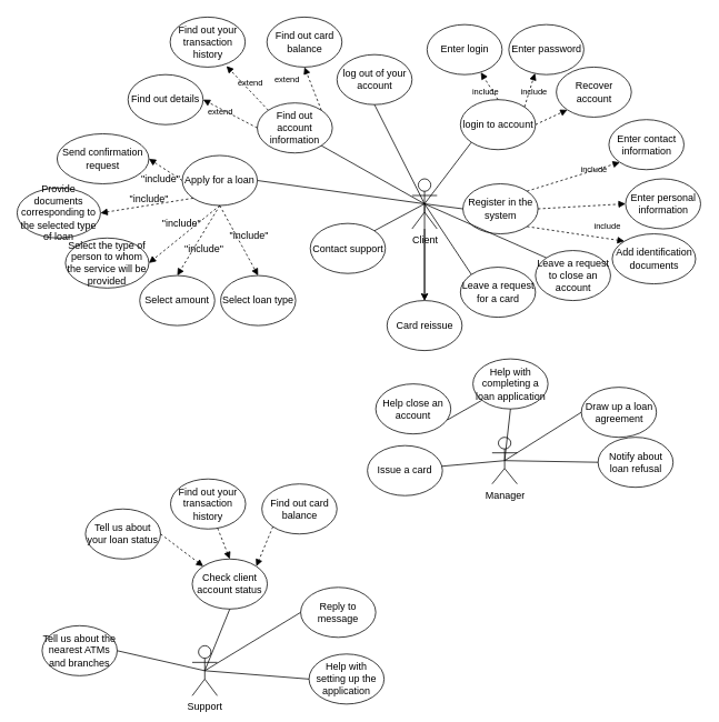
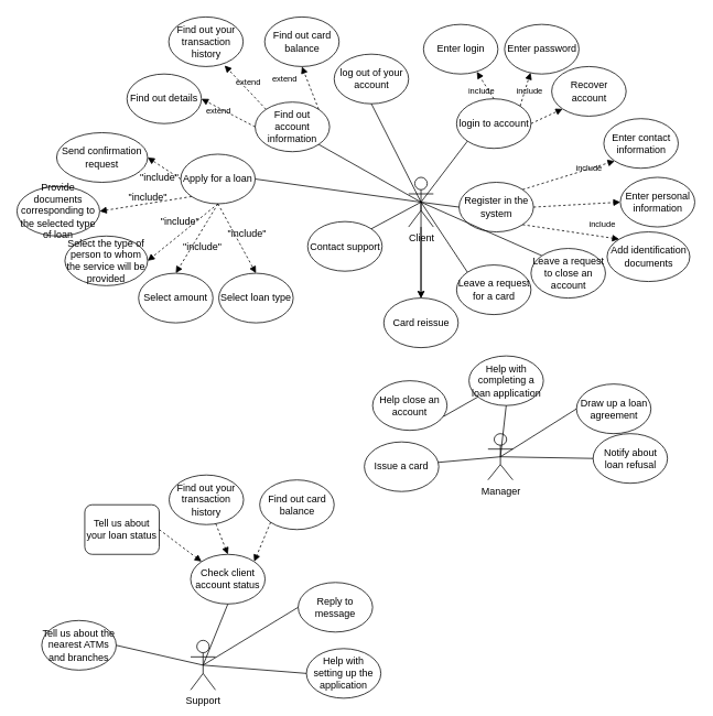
  <mxCell id="0" />
  <mxCell id="1" parent="0" />
  <mxCell id="2" value="" style="edgeStyle=orthogonalEdgeStyle;rounded=0;orthogonalLoop=1;jettySize=auto;html=1;" parent="1" source="4" target="53" edge="1"><mxGeometry relative="1" as="geometry" /></mxCell>
  <mxCell id="3" value="" style="edgeStyle=orthogonalEdgeStyle;rounded=0;orthogonalLoop=1;jettySize=auto;html=1;exitX=0.5;exitY=0.5;exitDx=0;exitDy=0;exitPerimeter=0;" parent="1" source="4" target="53" edge="1"><mxGeometry relative="1" as="geometry" /></mxCell>
  <mxCell id="4" value="Client" style="shape=umlActor;verticalLabelPosition=bottom;verticalAlign=top;html=1;outlineConnect=0;" parent="1" vertex="1"><mxGeometry x="493.5" y="214" width="30" height="60" as="geometry" /></mxCell>
  <mxCell id="5" value="Manager" style="shape=umlActor;verticalLabelPosition=bottom;verticalAlign=top;html=1;outlineConnect=0;" parent="1" vertex="1"><mxGeometry x="589.5" y="524" width="30" height="56" as="geometry" /></mxCell>
  <mxCell id="6" value="Register in the system" style="ellipse;whiteSpace=wrap;html=1;" parent="1" vertex="1"><mxGeometry x="554.5" y="220" width="90" height="60" as="geometry" /></mxCell>
  <mxCell id="7" value="login to account" style="ellipse;whiteSpace=wrap;html=1;" parent="1" vertex="1"><mxGeometry x="551.5" y="119" width="90" height="60" as="geometry" /></mxCell>
  <mxCell id="8" value="Apply for a loan" style="ellipse;whiteSpace=wrap;html=1;" parent="1" vertex="1"><mxGeometry x="218" y="186" width="90" height="60" as="geometry" /></mxCell>
  <mxCell id="9" value="Enter personal information" style="ellipse;whiteSpace=wrap;html=1;" parent="1" vertex="1"><mxGeometry x="749.5" y="214" width="90" height="60" as="geometry" /></mxCell>
  <mxCell id="10" value="Add identification documents" style="ellipse;whiteSpace=wrap;html=1;" parent="1" vertex="1"><mxGeometry x="733.5" y="280" width="100" height="60" as="geometry" /></mxCell>
  <mxCell id="11" value="Select amount" style="ellipse;whiteSpace=wrap;html=1;" parent="1" vertex="1"><mxGeometry x="167" y="330" width="90" height="60" as="geometry" /></mxCell>
  <mxCell id="12" value="Select loan type" style="ellipse;whiteSpace=wrap;html=1;" parent="1" vertex="1"><mxGeometry x="264" y="330" width="90" height="60" as="geometry" /></mxCell>
  <mxCell id="13" value="Provide documents corresponding to the selected type of loan" style="ellipse;whiteSpace=wrap;html=1;" parent="1" vertex="1"><mxGeometry y="225" width="100" height="60" as="geometry" x="20" /></mxCell>
  <mxCell id="14" value="Send confirmation request" style="ellipse;whiteSpace=wrap;html=1;" parent="1" vertex="1"><mxGeometry x="68" y="160" width="110" height="60" as="geometry" /></mxCell>
  <mxCell id="15" value="" style="endArrow=none;html=1;rounded=0;entryX=0;entryY=0.5;entryDx=0;entryDy=0;exitX=0.5;exitY=0.5;exitDx=0;exitDy=0;exitPerimeter=0;" parent="1" source="4" target="6" edge="1"><mxGeometry width="50" height="50" relative="1" as="geometry"><mxPoint x="363.5" y="304" as="sourcePoint" /><mxPoint x="413.5" y="254" as="targetPoint" /></mxGeometry></mxCell>
  <mxCell id="16" value="" style="html=1;verticalAlign=bottom;labelBackgroundColor=none;endArrow=block;endFill=1;dashed=1;rounded=0;entryX=0.5;entryY=0;entryDx=0;entryDy=0;exitX=0.5;exitY=1;exitDx=0;exitDy=0;" parent="1" source="8" target="11" edge="1"><mxGeometry width="160" relative="1" as="geometry"><mxPoint x="258" y="240" as="sourcePoint" /><mxPoint x="168" y="516" as="targetPoint" /></mxGeometry></mxCell>
  <mxCell id="17" value="" style="html=1;verticalAlign=bottom;labelBackgroundColor=none;endArrow=block;endFill=1;dashed=1;rounded=0;exitX=1;exitY=1;exitDx=0;exitDy=0;entryX=0;entryY=0;entryDx=0;entryDy=0;" parent="1" source="6" target="10" edge="1"><mxGeometry width="160" relative="1" as="geometry"><mxPoint x="311.5" y="352" as="sourcePoint" /><mxPoint x="471.5" y="352" as="targetPoint" /></mxGeometry></mxCell>
  <mxCell id="18" value="" style="endArrow=none;html=1;rounded=0;entryX=0.5;entryY=0.5;entryDx=0;entryDy=0;entryPerimeter=0;exitX=1;exitY=0.5;exitDx=0;exitDy=0;" parent="1" source="8" target="4" edge="1"><mxGeometry width="50" height="50" relative="1" as="geometry"><mxPoint x="343.5" y="324" as="sourcePoint" /><mxPoint x="393.5" y="274" as="targetPoint" /></mxGeometry></mxCell>
  <mxCell id="19" value="" style="html=1;verticalAlign=bottom;labelBackgroundColor=none;endArrow=block;endFill=1;dashed=1;rounded=0;exitX=0.5;exitY=1;exitDx=0;exitDy=0;entryX=0.5;entryY=0;entryDx=0;entryDy=0;" parent="1" source="8" target="12" edge="1"><mxGeometry width="160" relative="1" as="geometry"><mxPoint x="128" y="326" as="sourcePoint" /><mxPoint x="288" y="326" as="targetPoint" /><Array as="points" /></mxGeometry></mxCell>
  <mxCell id="20" value="" style="html=1;verticalAlign=bottom;labelBackgroundColor=none;endArrow=block;endFill=1;dashed=1;rounded=0;exitX=0;exitY=0.5;exitDx=0;exitDy=0;entryX=1;entryY=0.5;entryDx=0;entryDy=0;" parent="1" source="8" target="14" edge="1"><mxGeometry width="160" relative="1" as="geometry"><mxPoint x="128" y="326" as="sourcePoint" /><mxPoint x="288" y="326" as="targetPoint" /></mxGeometry></mxCell>
  <mxCell id="21" value="" style="html=1;verticalAlign=bottom;labelBackgroundColor=none;endArrow=block;endFill=1;dashed=1;rounded=0;exitX=0;exitY=1;exitDx=0;exitDy=0;entryX=1;entryY=0.5;entryDx=0;entryDy=0;" parent="1" source="8" target="13" edge="1"><mxGeometry width="160" relative="1" as="geometry"><mxPoint x="227.5" y="257.5" as="sourcePoint" /><mxPoint x="288" y="326" as="targetPoint" /></mxGeometry></mxCell>
  <mxCell id="22" value="" style="html=1;verticalAlign=bottom;labelBackgroundColor=none;endArrow=block;endFill=1;dashed=1;rounded=0;exitX=1;exitY=0.5;exitDx=0;exitDy=0;entryX=0;entryY=0.5;entryDx=0;entryDy=0;" parent="1" source="6" target="9" edge="1"><mxGeometry width="160" relative="1" as="geometry"><mxPoint x="737.497" y="155.213" as="sourcePoint" /><mxPoint x="478" y="264" as="targetPoint" /></mxGeometry></mxCell>
  <mxCell id="23" value="Select the type of person to whom the service will be provided" style="ellipse;whiteSpace=wrap;html=1;" parent="1" vertex="1"><mxGeometry x="78" y="285" width="100" height="60" as="geometry" /></mxCell>
  <mxCell id="24" value="" style="html=1;verticalAlign=bottom;labelBackgroundColor=none;endArrow=block;endFill=1;dashed=1;rounded=0;exitX=0.5;exitY=1;exitDx=0;exitDy=0;entryX=1;entryY=0.5;entryDx=0;entryDy=0;" parent="1" source="8" target="23" edge="1"><mxGeometry width="160" relative="1" as="geometry"><mxPoint x="208" y="366" as="sourcePoint" /><mxPoint x="368" y="366" as="targetPoint" /></mxGeometry></mxCell>
  <mxCell id="25" value="Draw up a loan agreement" style="ellipse;whiteSpace=wrap;html=1;" parent="1" vertex="1"><mxGeometry x="696.5" y="464" width="90" height="60" as="geometry" /></mxCell>
  <mxCell id="26" value="" style="endArrow=none;html=1;rounded=0;exitX=0.5;exitY=0.5;exitDx=0;exitDy=0;exitPerimeter=0;entryX=0;entryY=0.5;entryDx=0;entryDy=0;" parent="1" source="5" target="25" edge="1"><mxGeometry width="50" height="50" relative="1" as="geometry"><mxPoint x="766.5" y="534" as="sourcePoint" /><mxPoint x="816.5" y="484" as="targetPoint" /></mxGeometry></mxCell>
  <mxCell id="27" value="" style="endArrow=none;html=1;rounded=0;exitX=0.5;exitY=0.5;exitDx=0;exitDy=0;exitPerimeter=0;entryX=0;entryY=0;entryDx=0;entryDy=0;" parent="1" source="4" target="51" edge="1"><mxGeometry width="50" height="50" relative="1" as="geometry"><mxPoint x="483.5" y="454" as="sourcePoint" /><mxPoint x="556.68" y="322.787" as="targetPoint" /></mxGeometry></mxCell>
  <mxCell id="28" value="Notify about loan refusal" style="ellipse;whiteSpace=wrap;html=1;" parent="1" vertex="1"><mxGeometry x="716.5" y="524" width="90" height="60" as="geometry" /></mxCell>
  <mxCell id="29" value="" style="endArrow=none;html=1;rounded=0;exitX=0.5;exitY=0.5;exitDx=0;exitDy=0;exitPerimeter=0;entryX=0;entryY=0.5;entryDx=0;entryDy=0;" parent="1" source="5" target="28" edge="1"><mxGeometry width="50" height="50" relative="1" as="geometry"><mxPoint x="766.5" y="524" as="sourcePoint" /><mxPoint x="816.5" y="474" as="targetPoint" /></mxGeometry></mxCell>
  <mxCell id="30" value="include" style="text;html=1;strokeColor=none;fillColor=none;align=center;verticalAlign=middle;whiteSpace=wrap;rounded=0;fontSize=10;" parent="1" vertex="1"><mxGeometry x="691.5" y="192" width="40" height="20" as="geometry" /></mxCell>
  <mxCell id="31" value="include" style="text;html=1;strokeColor=none;fillColor=none;align=center;verticalAlign=middle;whiteSpace=wrap;rounded=0;fontSize=10;" parent="1" vertex="1"><mxGeometry x="707.5" y="260" width="40" height="20" as="geometry" /></mxCell>
  <mxCell id="32" value="Help with completing a loan application" style="ellipse;whiteSpace=wrap;html=1;" parent="1" vertex="1"><mxGeometry x="566.5" y="430" width="90" height="60" as="geometry" /></mxCell>
  <mxCell id="33" value="" style="endArrow=none;html=1;rounded=0;fontSize=12;exitX=0.5;exitY=0.5;exitDx=0;exitDy=0;exitPerimeter=0;entryX=0.5;entryY=1;entryDx=0;entryDy=0;" parent="1" source="5" target="32" edge="1"><mxGeometry width="50" height="50" relative="1" as="geometry"><mxPoint x="916.5" y="470" as="sourcePoint" /><mxPoint x="966.5" y="420" as="targetPoint" /></mxGeometry></mxCell>
  <mxCell id="34" value="&quot;include&quot;" style="text;html=1;strokeColor=none;fillColor=none;align=center;verticalAlign=middle;whiteSpace=wrap;rounded=0;fontSize=12;" parent="1" vertex="1"><mxGeometry x="273" y="275" width="51" height="15" as="geometry" /></mxCell>
  <mxCell id="35" value="&quot;include&quot;" style="text;html=1;strokeColor=none;fillColor=none;align=center;verticalAlign=middle;whiteSpace=wrap;rounded=0;fontSize=12;" parent="1" vertex="1"><mxGeometry x="218.5" y="290" width="51" height="15" as="geometry" /></mxCell>
  <mxCell id="36" value="&quot;include&quot;" style="text;html=1;strokeColor=none;fillColor=none;align=center;verticalAlign=middle;whiteSpace=wrap;rounded=0;fontSize=12;" parent="1" vertex="1"><mxGeometry x="153" y="231" width="51" height="15" as="geometry" /></mxCell>
  <mxCell id="37" value="&quot;include&quot;" style="text;html=1;strokeColor=none;fillColor=none;align=center;verticalAlign=middle;whiteSpace=wrap;rounded=0;fontSize=12;" parent="1" vertex="1"><mxGeometry x="167" y="207" width="51" height="15" as="geometry" /></mxCell>
  <mxCell id="38" value="Enter login" style="ellipse;whiteSpace=wrap;html=1;" parent="1" vertex="1"><mxGeometry x="511.5" y="29" width="90" height="60" as="geometry" /></mxCell>
  <mxCell id="39" value="Enter contact information" style="ellipse;whiteSpace=wrap;html=1;" parent="1" vertex="1"><mxGeometry x="729.5" y="143" width="90" height="60" as="geometry" /></mxCell>
  <mxCell id="40" value="Enter password" style="ellipse;whiteSpace=wrap;html=1;" parent="1" vertex="1"><mxGeometry x="609.5" y="29" width="90" height="60" as="geometry" /></mxCell>
  <mxCell id="41" value="Recover account" style="ellipse;whiteSpace=wrap;html=1;" parent="1" vertex="1"><mxGeometry x="666.5" y="80" width="90" height="60" as="geometry" /></mxCell>
  <mxCell id="42" value="log out of your account" style="ellipse;whiteSpace=wrap;html=1;" parent="1" vertex="1"><mxGeometry x="403.5" y="65" width="90" height="60" as="geometry" /></mxCell>
  <mxCell id="43" value="Find out account information" style="ellipse;whiteSpace=wrap;html=1;" parent="1" vertex="1"><mxGeometry x="308" y="123" width="90" height="60" as="geometry" /></mxCell>
  <mxCell id="44" value="Find out card balance" style="ellipse;whiteSpace=wrap;html=1;" parent="1" vertex="1"><mxGeometry x="319.5" y="20" width="90" height="60" as="geometry" /></mxCell>
  <mxCell id="45" value="Find out your transaction history" style="ellipse;whiteSpace=wrap;html=1;" parent="1" vertex="1"><mxGeometry x="203.5" y="20" width="90" height="60" as="geometry" /></mxCell>
  <mxCell id="46" value="Find out details" style="ellipse;whiteSpace=wrap;html=1;" parent="1" vertex="1"><mxGeometry x="153" y="89" width="90" height="60" as="geometry" /></mxCell>
  <mxCell id="47" value="" style="endArrow=none;html=1;rounded=0;entryX=0.5;entryY=0.5;entryDx=0;entryDy=0;entryPerimeter=0;exitX=1;exitY=1;exitDx=0;exitDy=0;" parent="1" source="43" target="4" edge="1"><mxGeometry width="50" height="50" relative="1" as="geometry"><mxPoint x="290.32" y="197.787" as="sourcePoint" /><mxPoint x="518.5" y="254" as="targetPoint" /></mxGeometry></mxCell>
  <mxCell id="48" value="" style="endArrow=none;html=1;rounded=0;entryX=0.5;entryY=0.5;entryDx=0;entryDy=0;entryPerimeter=0;exitX=0.5;exitY=1;exitDx=0;exitDy=0;" parent="1" source="42" target="4" edge="1"><mxGeometry width="50" height="50" relative="1" as="geometry"><mxPoint x="370.32" y="171.213" as="sourcePoint" /><mxPoint x="518.5" y="254" as="targetPoint" /></mxGeometry></mxCell>
  <mxCell id="49" value="" style="endArrow=none;html=1;rounded=0;exitX=0;exitY=1;exitDx=0;exitDy=0;entryX=0.5;entryY=0.5;entryDx=0;entryDy=0;entryPerimeter=0;" parent="1" source="7" target="4" edge="1"><mxGeometry width="50" height="50" relative="1" as="geometry"><mxPoint x="380.32" y="181.213" as="sourcePoint" /><mxPoint x="559.5" y="230" as="targetPoint" /></mxGeometry></mxCell>
  <mxCell id="50" value="" style="endArrow=none;html=1;rounded=0;entryX=0;entryY=0;entryDx=0;entryDy=0;exitX=0.5;exitY=0.5;exitDx=0;exitDy=0;exitPerimeter=0;" parent="1" source="4" target="52" edge="1"><mxGeometry width="50" height="50" relative="1" as="geometry"><mxPoint x="666.5" y="390.003" as="sourcePoint" /><mxPoint x="814.68" y="472.79" as="targetPoint" /></mxGeometry></mxCell>
  <mxCell id="51" value="Leave a request to close an account" style="ellipse;whiteSpace=wrap;html=1;" parent="1" vertex="1"><mxGeometry x="641.5" y="300" width="90" height="60" as="geometry" /></mxCell>
  <mxCell id="52" value="Leave a request for a card" style="ellipse;whiteSpace=wrap;html=1;" parent="1" vertex="1"><mxGeometry x="551.5" y="320" width="90" height="60" as="geometry" /></mxCell>
  <mxCell id="53" value="Card reissue" style="ellipse;whiteSpace=wrap;html=1;" parent="1" vertex="1"><mxGeometry x="463.5" y="360" width="90" height="60" as="geometry" /></mxCell>
  <mxCell id="54" value="&quot;include&quot;" style="text;html=1;strokeColor=none;fillColor=none;align=center;verticalAlign=middle;whiteSpace=wrap;rounded=0;fontSize=12;" parent="1" vertex="1"><mxGeometry x="192" y="260" width="51" height="15" as="geometry" /></mxCell>
  <mxCell id="55" value="Contact support" style="ellipse;whiteSpace=wrap;html=1;" parent="1" vertex="1"><mxGeometry x="371.5" y="267.5" width="90" height="60" as="geometry" /></mxCell>
  <mxCell id="56" value="" style="endArrow=none;html=1;rounded=0;entryX=1;entryY=0;entryDx=0;entryDy=0;exitX=0.5;exitY=0.5;exitDx=0;exitDy=0;exitPerimeter=0;" parent="1" source="4" target="55" edge="1"><mxGeometry width="50" height="50" relative="1" as="geometry"><mxPoint x="539.5" y="220" as="sourcePoint" /><mxPoint x="516.5" y="340" as="targetPoint" /></mxGeometry></mxCell>
  <mxCell id="57" value="" style="html=1;verticalAlign=bottom;labelBackgroundColor=none;endArrow=block;endFill=1;dashed=1;rounded=0;exitX=1;exitY=0;exitDx=0;exitDy=0;entryX=0;entryY=1;entryDx=0;entryDy=0;" parent="1" source="6" target="39" edge="1"><mxGeometry width="160" relative="1" as="geometry"><mxPoint x="689.5" y="260" as="sourcePoint" /><mxPoint x="759.5" y="254" as="targetPoint" /></mxGeometry></mxCell>
  <mxCell id="58" value="" style="html=1;verticalAlign=bottom;labelBackgroundColor=none;endArrow=block;endFill=1;dashed=1;rounded=0;exitX=1;exitY=0.5;exitDx=0;exitDy=0;entryX=0;entryY=1;entryDx=0;entryDy=0;" parent="1" source="7" target="41" edge="1"><mxGeometry width="160" relative="1" as="geometry"><mxPoint x="676.53" y="238.928" as="sourcePoint" /><mxPoint x="752.47" y="204.072" as="targetPoint" /></mxGeometry></mxCell>
  <mxCell id="59" value="" style="html=1;verticalAlign=bottom;labelBackgroundColor=none;endArrow=block;endFill=1;dashed=1;rounded=0;exitX=1;exitY=0;exitDx=0;exitDy=0;entryX=0.349;entryY=0.971;entryDx=0;entryDy=0;entryPerimeter=0;" parent="1" source="7" target="40" edge="1"><mxGeometry width="160" relative="1" as="geometry"><mxPoint x="651.5" y="159" as="sourcePoint" /><mxPoint x="689.47" y="141.072" as="targetPoint" /></mxGeometry></mxCell>
  <mxCell id="60" value="" style="html=1;verticalAlign=bottom;labelBackgroundColor=none;endArrow=block;endFill=1;dashed=1;rounded=0;exitX=0.5;exitY=0;exitDx=0;exitDy=0;entryX=0.716;entryY=0.955;entryDx=0;entryDy=0;entryPerimeter=0;" parent="1" source="7" target="38" edge="1"><mxGeometry width="160" relative="1" as="geometry"><mxPoint x="638.53" y="137.928" as="sourcePoint" /><mxPoint x="650.91" y="97.26" as="targetPoint" /></mxGeometry></mxCell>
  <mxCell id="61" value="" style="html=1;verticalAlign=bottom;labelBackgroundColor=none;endArrow=block;endFill=1;dashed=1;rounded=0;exitX=1;exitY=0;exitDx=0;exitDy=0;entryX=0.5;entryY=1;entryDx=0;entryDy=0;" parent="1" source="43" target="44" edge="1"><mxGeometry width="160" relative="1" as="geometry"><mxPoint x="606.5" y="129" as="sourcePoint" /><mxPoint x="585.94" y="96.3" as="targetPoint" /></mxGeometry></mxCell>
  <mxCell id="62" value="" style="html=1;verticalAlign=bottom;labelBackgroundColor=none;endArrow=block;endFill=1;dashed=1;rounded=0;exitX=0;exitY=0;exitDx=0;exitDy=0;entryX=0.75;entryY=0.979;entryDx=0;entryDy=0;entryPerimeter=0;" parent="1" source="43" target="45" edge="1"><mxGeometry width="160" relative="1" as="geometry"><mxPoint x="370.53" y="118.928" as="sourcePoint" /><mxPoint x="374.5" y="90" as="targetPoint" /></mxGeometry></mxCell>
  <mxCell id="63" value="" style="html=1;verticalAlign=bottom;labelBackgroundColor=none;endArrow=block;endFill=1;dashed=1;rounded=0;exitX=0;exitY=0.5;exitDx=0;exitDy=0;entryX=1;entryY=0.5;entryDx=0;entryDy=0;" parent="1" source="43" target="46" edge="1"><mxGeometry width="160" relative="1" as="geometry"><mxPoint x="306.47" y="118.928" as="sourcePoint" /><mxPoint x="281" y="88.74" as="targetPoint" /></mxGeometry></mxCell>
  <mxCell id="64" value="include" style="text;html=1;strokeColor=none;fillColor=none;align=center;verticalAlign=middle;whiteSpace=wrap;rounded=0;fontSize=10;" parent="1" vertex="1"><mxGeometry x="619.5" y="99" width="40" height="20" as="geometry" /></mxCell>
  <mxCell id="65" value="include" style="text;html=1;strokeColor=none;fillColor=none;align=center;verticalAlign=middle;whiteSpace=wrap;rounded=0;fontSize=10;" parent="1" vertex="1"><mxGeometry x="561.5" y="99" width="40" height="20" as="geometry" /></mxCell>
  <mxCell id="66" value="extend" style="text;html=1;strokeColor=none;fillColor=none;align=center;verticalAlign=middle;whiteSpace=wrap;rounded=0;fontSize=10;" parent="1" vertex="1"><mxGeometry x="279.5" y="89" width="40" height="20" as="geometry" /></mxCell>
  <mxCell id="67" value="extend" style="text;html=1;strokeColor=none;fillColor=none;align=center;verticalAlign=middle;whiteSpace=wrap;rounded=0;fontSize=10;" parent="1" vertex="1"><mxGeometry x="243.5" y="123" width="40" height="20" as="geometry" /></mxCell>
  <mxCell id="68" value="extend" style="text;html=1;strokeColor=none;fillColor=none;align=center;verticalAlign=middle;whiteSpace=wrap;rounded=0;fontSize=10;" parent="1" vertex="1"><mxGeometry x="324" y="85" width="40" height="20" as="geometry" /></mxCell>
  <mxCell id="69" value="Support" style="shape=umlActor;verticalLabelPosition=bottom;verticalAlign=top;html=1;outlineConnect=0;" parent="1" vertex="1"><mxGeometry x="230" y="774" width="30" height="60" as="geometry" /></mxCell>
  <mxCell id="70" value="Reply to message" style="ellipse;whiteSpace=wrap;html=1;" parent="1" vertex="1"><mxGeometry x="360" y="704" width="90" height="60" as="geometry" /></mxCell>
  <mxCell id="71" value="" style="endArrow=none;html=1;rounded=0;exitX=0.5;exitY=0.5;exitDx=0;exitDy=0;exitPerimeter=0;entryX=0;entryY=0.5;entryDx=0;entryDy=0;" parent="1" source="69" target="70" edge="1"><mxGeometry width="50" height="50" relative="1" as="geometry"><mxPoint x="430" y="774" as="sourcePoint" /><mxPoint x="480" y="724" as="targetPoint" /></mxGeometry></mxCell>
  <mxCell id="72" value="Help with setting up the application" style="ellipse;whiteSpace=wrap;html=1;" parent="1" vertex="1"><mxGeometry x="370" y="784" width="90" height="60" as="geometry" /></mxCell>
  <mxCell id="73" value="" style="endArrow=none;html=1;rounded=0;exitX=0.5;exitY=0.5;exitDx=0;exitDy=0;exitPerimeter=0;entryX=0;entryY=0.5;entryDx=0;entryDy=0;" parent="1" source="69" target="72" edge="1"><mxGeometry width="50" height="50" relative="1" as="geometry"><mxPoint x="430" y="764" as="sourcePoint" /><mxPoint x="480" y="714" as="targetPoint" /></mxGeometry></mxCell>
  <mxCell id="74" value="Check client account status" style="ellipse;whiteSpace=wrap;html=1;" parent="1" vertex="1"><mxGeometry x="230" y="670" width="90" height="60" as="geometry" /></mxCell>
  <mxCell id="75" value="" style="endArrow=none;html=1;rounded=0;fontSize=12;exitX=0.5;exitY=0.5;exitDx=0;exitDy=0;exitPerimeter=0;entryX=0.5;entryY=1;entryDx=0;entryDy=0;" parent="1" source="69" target="74" edge="1"><mxGeometry width="50" height="50" relative="1" as="geometry"><mxPoint x="580" y="710" as="sourcePoint" /><mxPoint x="630" y="660" as="targetPoint" /></mxGeometry></mxCell>
- <mxCell id="76" value="Tell us about your loan status" style="ellipse;whiteSpace=wrap;html=1;" parent="1" vertex="1"><mxGeometry x="102" y="610" width="90" height="60" as="geometry" /></mxCell>
+ <mxCell id="76" value="Tell us about your loan status" style="whiteSpace=wrap;html=1;rounded=1;" parent="1" vertex="1"><mxGeometry x="102" y="610" width="90" height="60" as="geometry" /></mxCell>
  <mxCell id="77" value="Find out card balance" style="ellipse;whiteSpace=wrap;html=1;" parent="1" vertex="1"><mxGeometry x="313.5" y="580" width="90" height="60" as="geometry" /></mxCell>
  <mxCell id="78" value="Find out your transaction history" style="ellipse;whiteSpace=wrap;html=1;" parent="1" vertex="1"><mxGeometry x="204" y="574" width="90" height="60" as="geometry" /></mxCell>
  <mxCell id="79" value="Tell us about the nearest ATMs and branches" style="ellipse;whiteSpace=wrap;html=1;" parent="1" vertex="1"><mxGeometry x="50" y="750" width="90" height="60" as="geometry" /></mxCell>
  <mxCell id="80" value="" style="endArrow=none;html=1;rounded=0;exitX=1;exitY=0.5;exitDx=0;exitDy=0;entryX=0.5;entryY=0.5;entryDx=0;entryDy=0;entryPerimeter=0;" parent="1" source="79" target="69" edge="1"><mxGeometry width="50" height="50" relative="1" as="geometry"><mxPoint x="255" y="814" as="sourcePoint" /><mxPoint x="370" y="744" as="targetPoint" /></mxGeometry></mxCell>
  <mxCell id="81" value="" style="html=1;verticalAlign=bottom;labelBackgroundColor=none;endArrow=block;endFill=1;dashed=1;rounded=0;exitX=0;exitY=1;exitDx=0;exitDy=0;entryX=1;entryY=0;entryDx=0;entryDy=0;" parent="1" source="77" target="74" edge="1"><mxGeometry width="160" relative="1" as="geometry"><mxPoint x="384.36" y="650.003" as="sourcePoint" /><mxPoint x="308" y="684.577" as="targetPoint" /></mxGeometry></mxCell>
  <mxCell id="82" value="" style="html=1;verticalAlign=bottom;labelBackgroundColor=none;endArrow=block;endFill=1;dashed=1;rounded=0;entryX=0.5;entryY=0;entryDx=0;entryDy=0;" parent="1" source="78" target="74" edge="1"><mxGeometry width="160" relative="1" as="geometry"><mxPoint x="336.68" y="641.213" as="sourcePoint" /><mxPoint x="316.82" y="688.787" as="targetPoint" /></mxGeometry></mxCell>
  <mxCell id="83" value="" style="html=1;verticalAlign=bottom;labelBackgroundColor=none;endArrow=block;endFill=1;dashed=1;rounded=0;entryX=0;entryY=0;entryDx=0;entryDy=0;exitX=1;exitY=0.5;exitDx=0;exitDy=0;" parent="1" source="76" target="74" edge="1"><mxGeometry width="160" relative="1" as="geometry"><mxPoint x="270.389" y="643.023" as="sourcePoint" /><mxPoint x="285" y="680" as="targetPoint" /></mxGeometry></mxCell>
  <mxCell id="84" value="Help close an account" style="ellipse;whiteSpace=wrap;html=1;" parent="1" vertex="1"><mxGeometry x="450" y="460" width="90" height="60" as="geometry" /></mxCell>
  <mxCell id="85" value="Issue a card" style="ellipse;whiteSpace=wrap;html=1;" parent="1" vertex="1"><mxGeometry x="440" y="534" width="90" height="60" as="geometry" /></mxCell>
  <mxCell id="86" value="" style="endArrow=none;html=1;rounded=0;exitX=0.987;exitY=0.413;exitDx=0;exitDy=0;exitPerimeter=0;entryX=0.5;entryY=0.5;entryDx=0;entryDy=0;entryPerimeter=0;" parent="1" source="85" target="5" edge="1"><mxGeometry width="50" height="50" relative="1" as="geometry"><mxPoint x="591.5" y="574" as="sourcePoint" /><mxPoint x="726.5" y="564" as="targetPoint" /></mxGeometry></mxCell>
  <mxCell id="87" value="" style="endArrow=none;html=1;rounded=0;exitX=0.954;exitY=0.719;exitDx=0;exitDy=0;exitPerimeter=0;" parent="1" source="84" target="32" edge="1"><mxGeometry width="50" height="50" relative="1" as="geometry"><mxPoint x="591.5" y="574" as="sourcePoint" /><mxPoint x="726.5" y="564" as="targetPoint" /></mxGeometry></mxCell>
